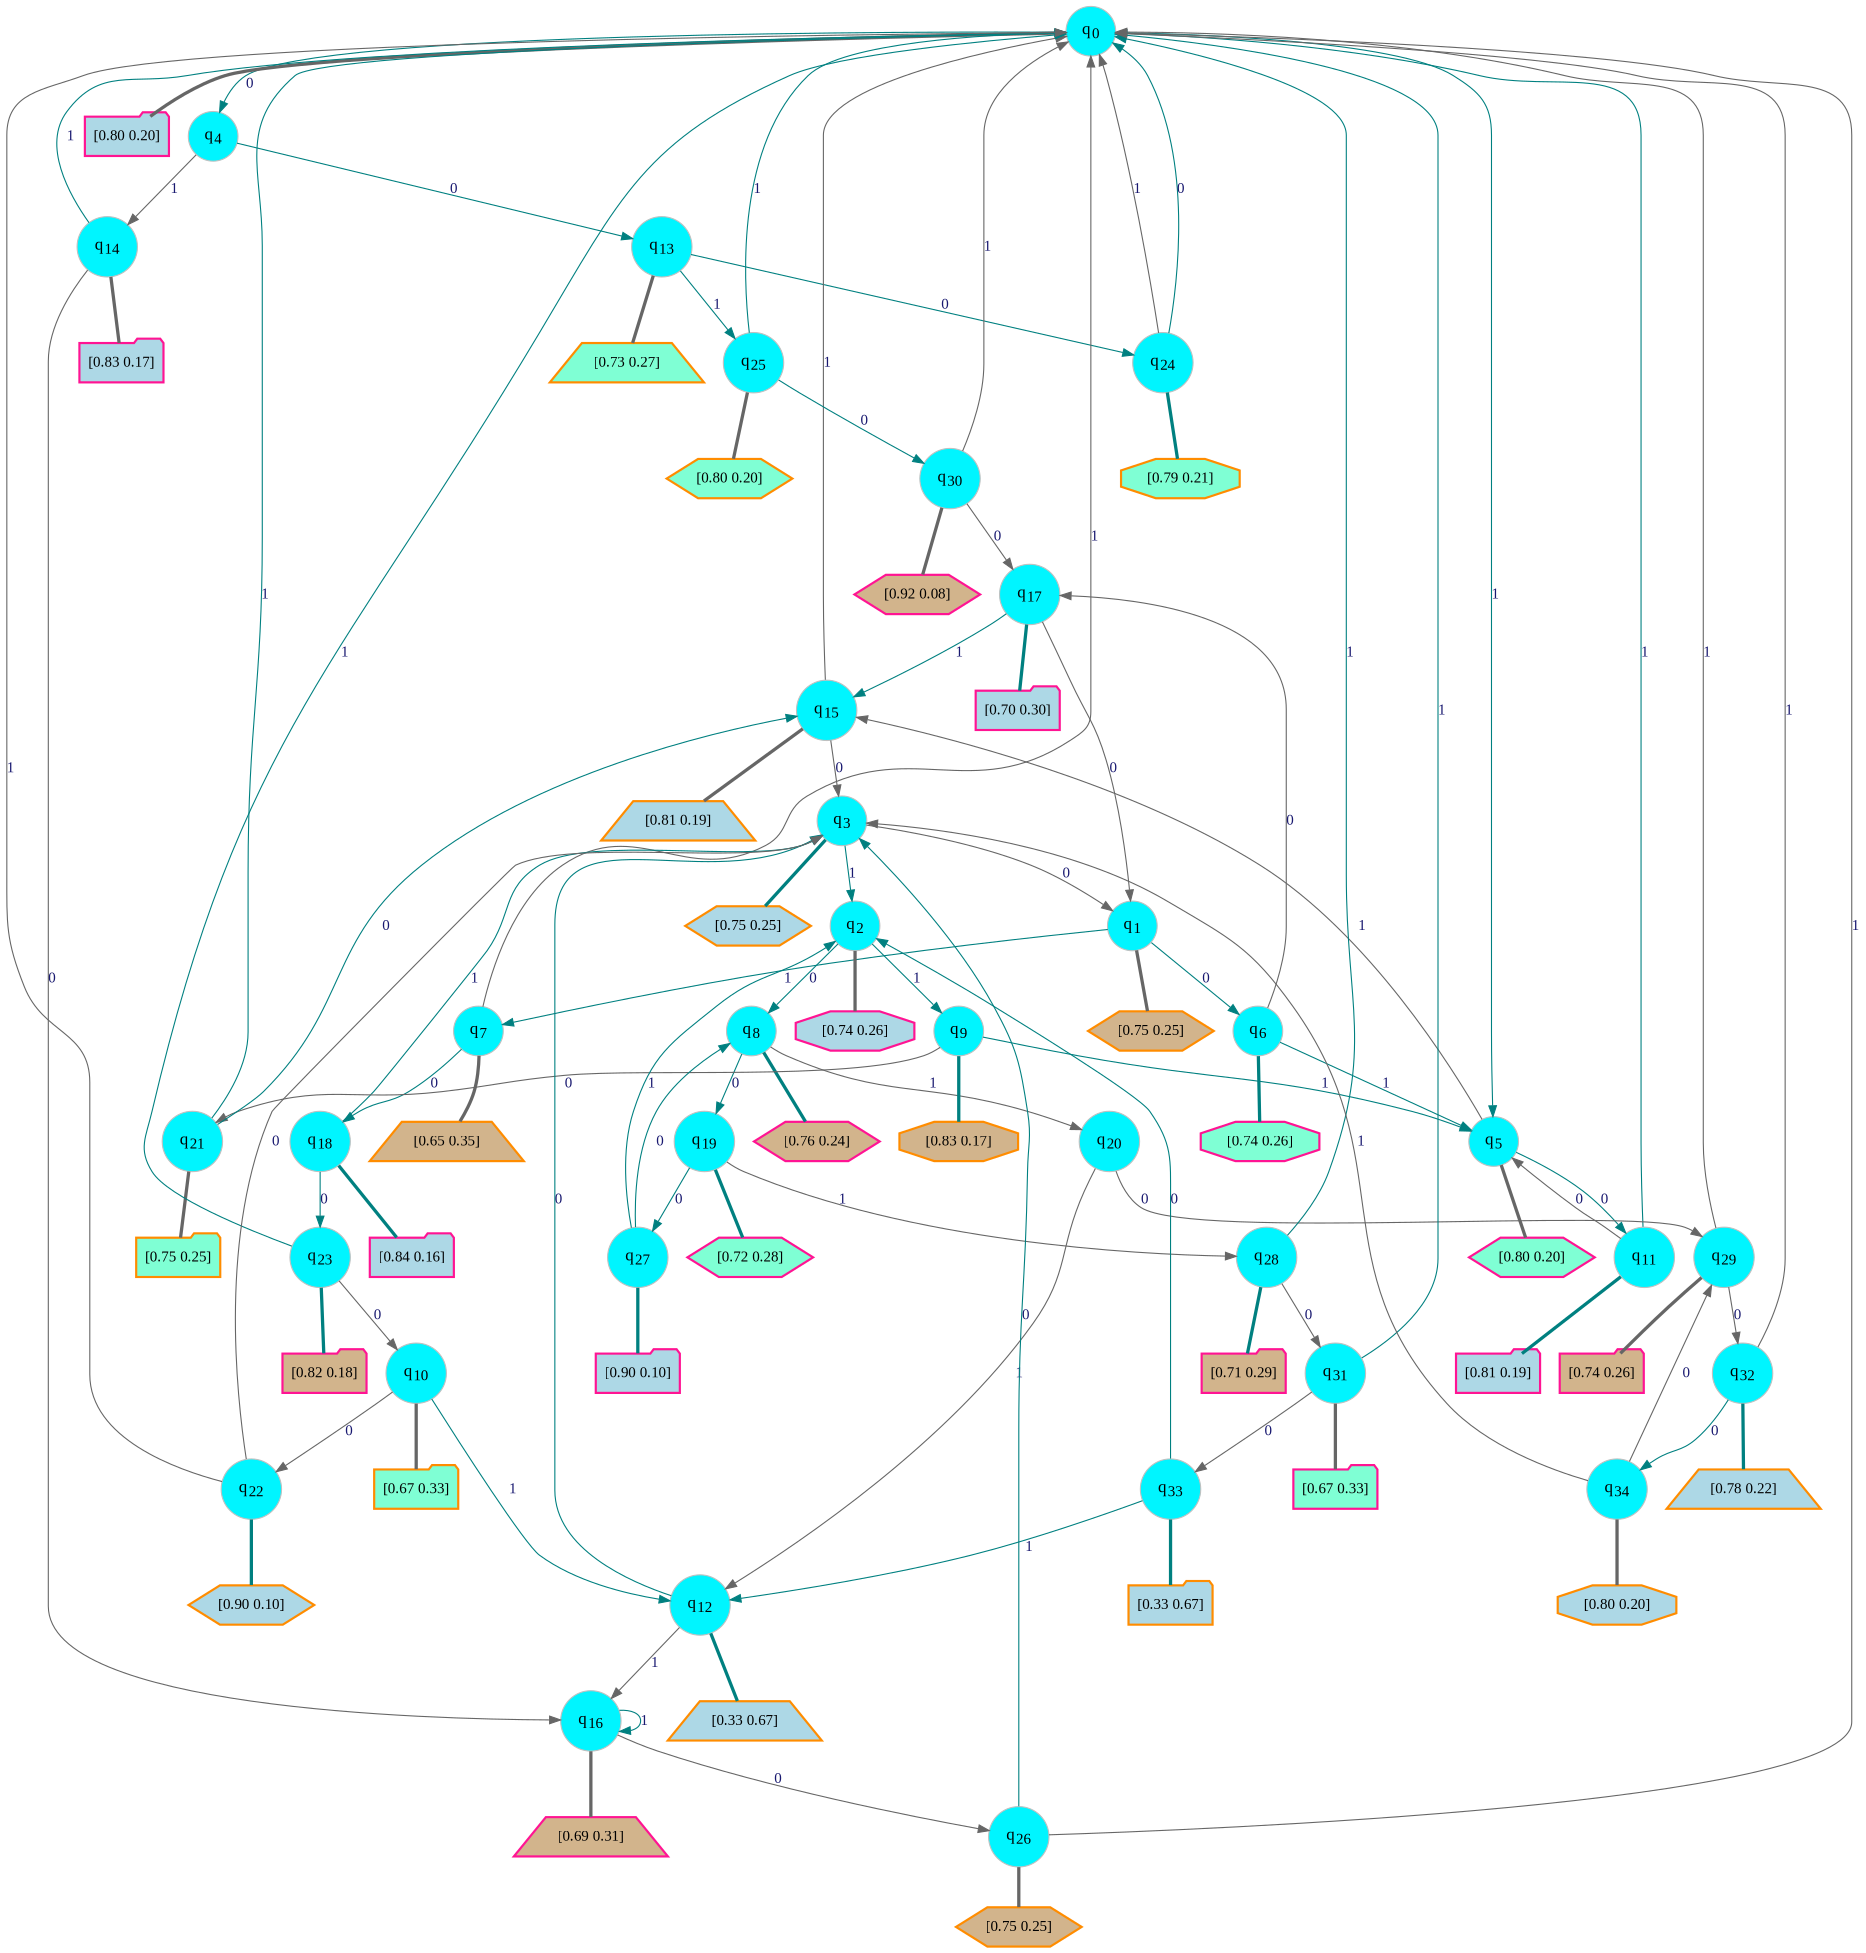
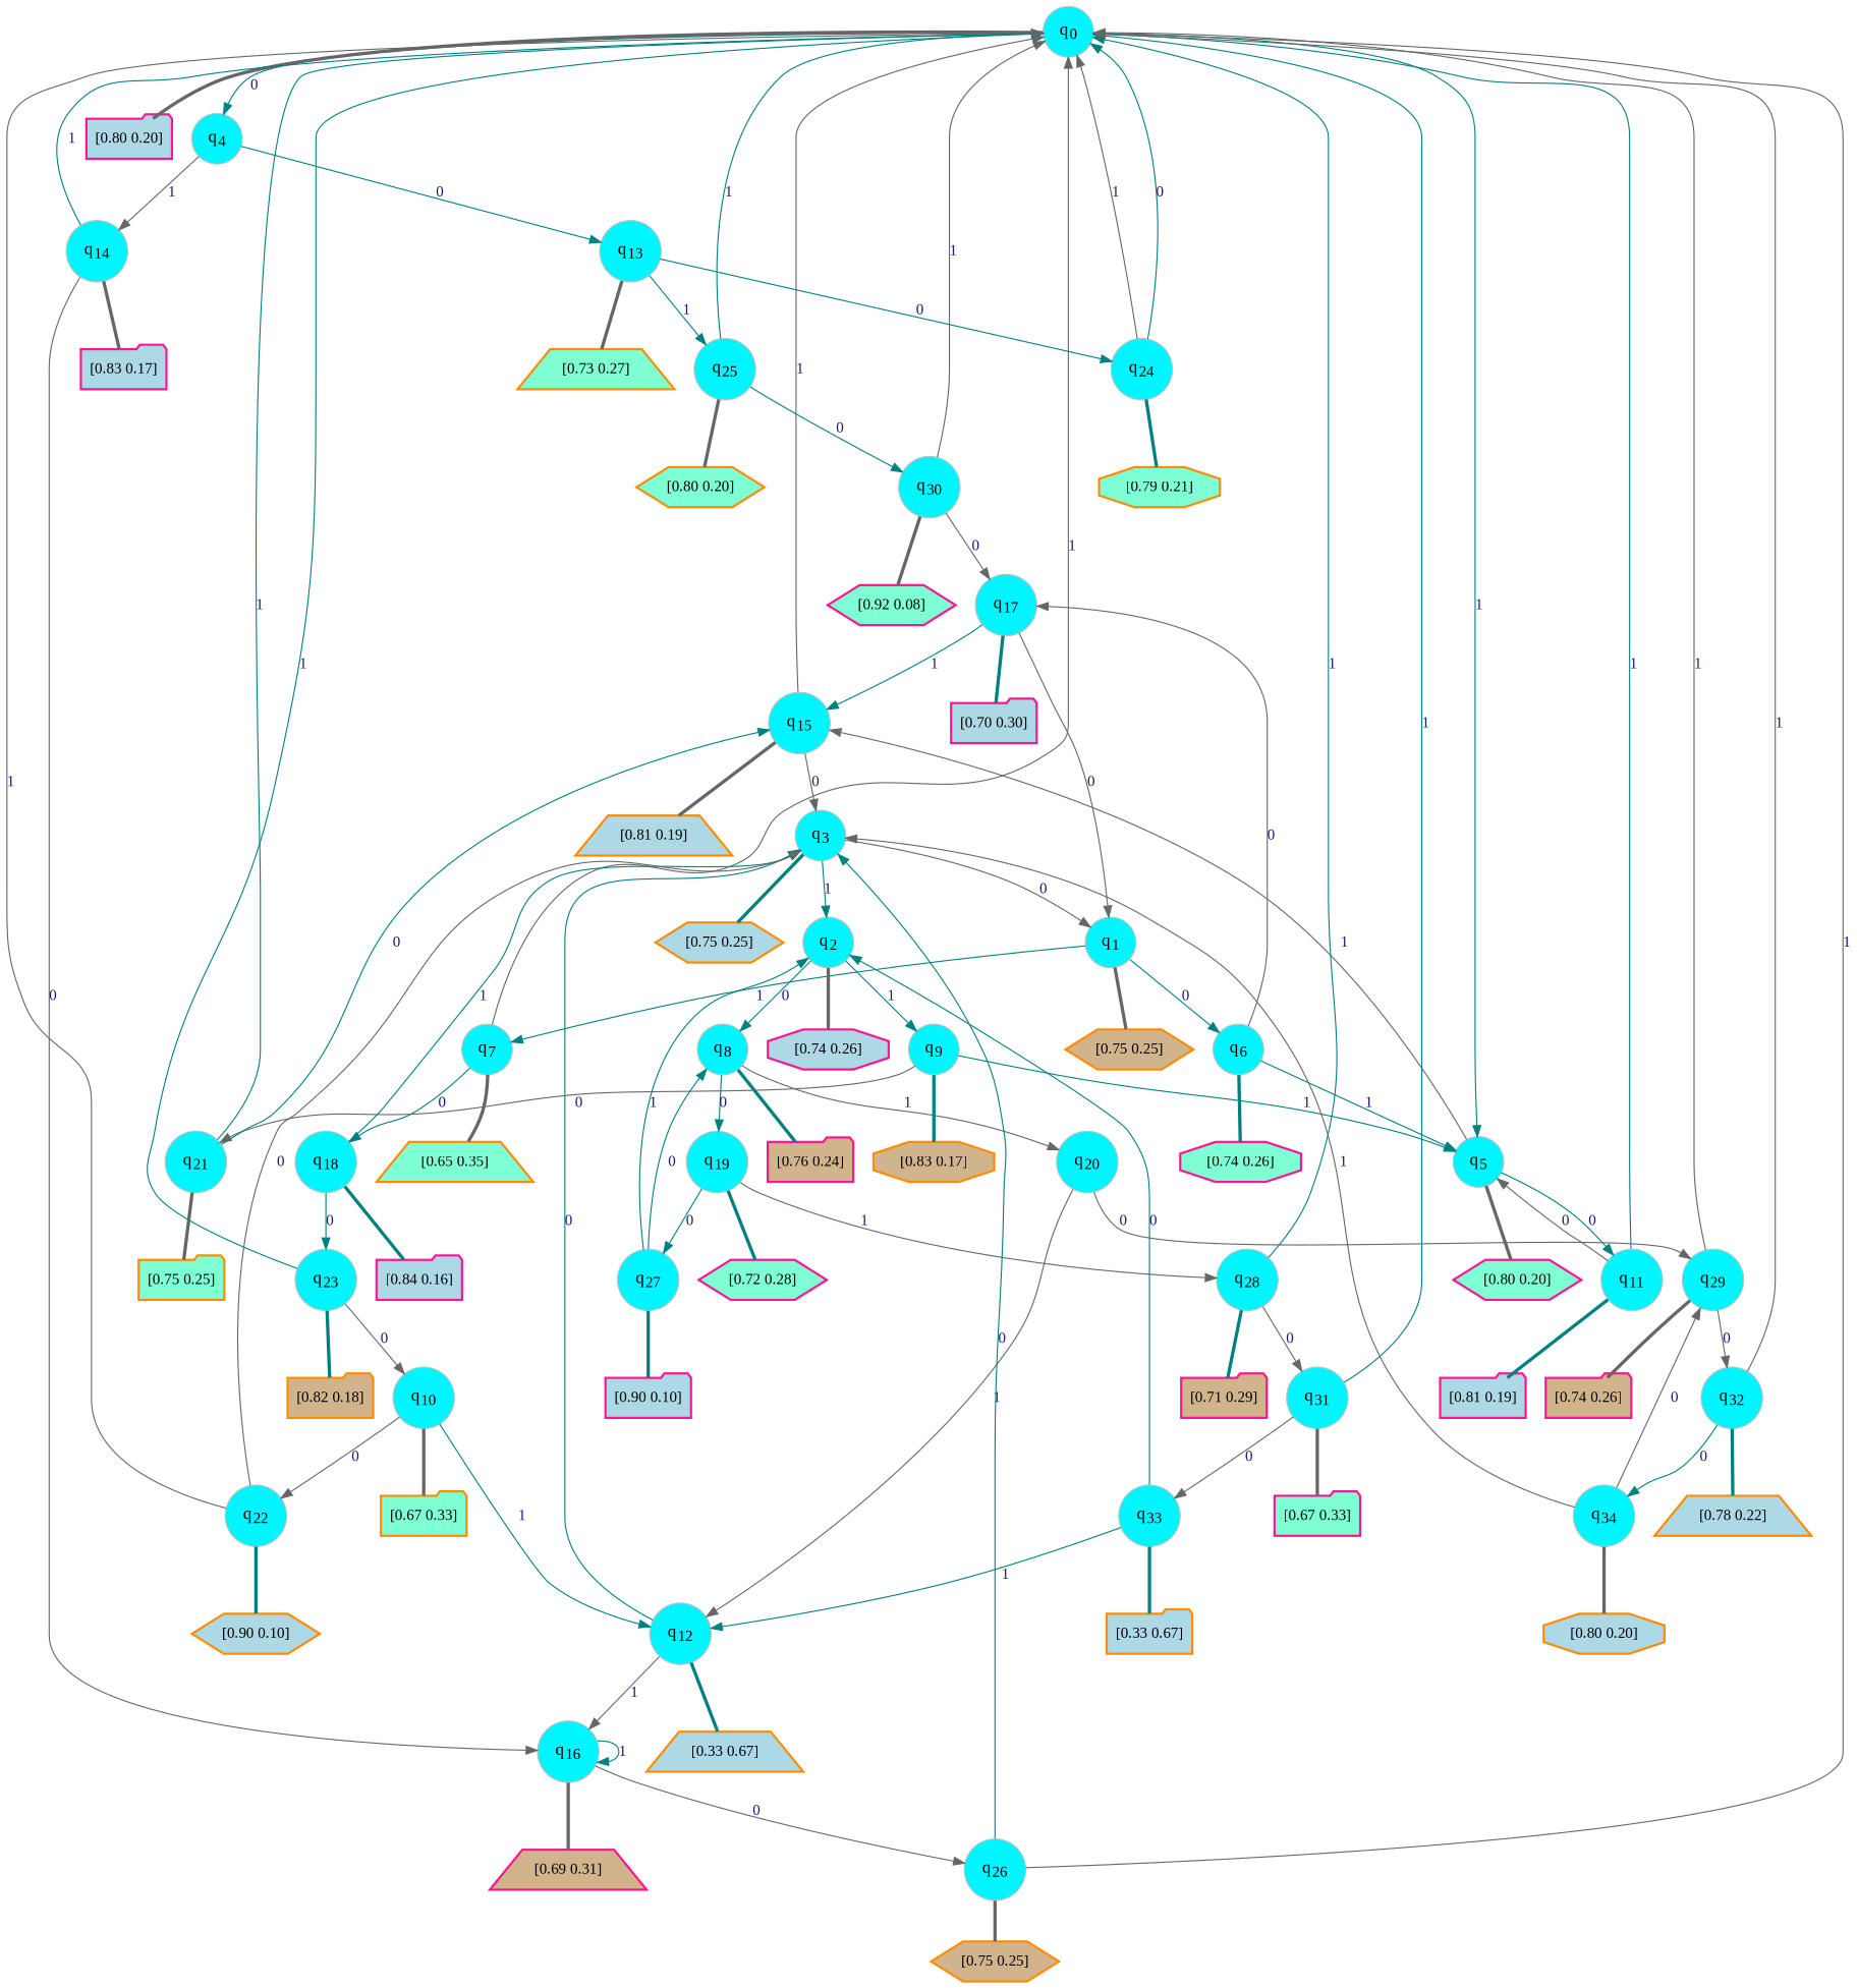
  digraph {
    fontname="Liberation Serif"
    rankdir=TD
    node [color=gray fillcolor=turquoise1 fontcolor=black fontname="Liberation Serif" fontsize=16 fontweight=bold shape=circle style=filled]
    edge [arrowsize=1 color=teal fontcolor=midnightblue fontname="Liberation Serif" fontweight=bold penwidth=1 style=solid weight=20]
    n1 [label=<q<SUB>0</SUB>>]
    n2 [label=<q<SUB>4</SUB>>]
    n3 [label=<q<SUB>5</SUB>>]
    n4 [color=deeppink fillcolor=lightblue fontsize=14 label="[0.80 0.20]" penwidth=2 shape=folder]
    n5 [label=<q<SUB>13</SUB>>]
    n6 [label=<q<SUB>14</SUB>>]
    n7 [label=<q<SUB>11</SUB>>]
    n8 [label=<q<SUB>15</SUB>>]
    n9 [color=deeppink fillcolor=aquamarine fontsize=14 label="[0.80 0.20]" penwidth=2 shape=hexagon]
    n10 [label=<q<SUB>1</SUB>>]
    n11 [label=<q<SUB>6</SUB>>]
    n12 [label=<q<SUB>7</SUB>>]
    n13 [color=darkorange fillcolor=tan fontsize=14 label="[0.75 0.25]" penwidth=2 shape=hexagon]
    n14 [label=<q<SUB>17</SUB>>]
    n15 [color=deeppink fillcolor=aquamarine fontsize=14 label="[0.74 0.26]" penwidth=2 shape=octagon]
    n16 [label=<q<SUB>18</SUB>>]
-   n17 [color=darkorange fillcolor=tan fontsize=14 label="[0.65 0.35]" penwidth=2 shape=trapezium]
+   n17 [color=darkorange fillcolor=aquamarine fontsize=14 label="[0.65 0.35]" penwidth=2 shape=trapezium]
    n18 [label=<q<SUB>2</SUB>>]
    n19 [label=<q<SUB>8</SUB>>]
    n20 [label=<q<SUB>9</SUB>>]
    n21 [color=deeppink fillcolor=lightblue fontsize=14 label="[0.74 0.26]" penwidth=2 shape=octagon]
    n22 [label=<q<SUB>19</SUB>>]
    n23 [label=<q<SUB>20</SUB>>]
-   n24 [color=deeppink fillcolor=tan fontsize=14 label="[0.76 0.24]" penwidth=2 shape=hexagon]
+   n24 [color=deeppink fillcolor=tan fontsize=14 label="[0.76 0.24]" penwidth=2 shape=folder]
    n25 [label=<q<SUB>21</SUB>>]
    n26 [color=darkorange fillcolor=tan fontsize=14 label="[0.83 0.17]" penwidth=2 shape=octagon]
    n27 [label=<q<SUB>3</SUB>>]
    n28 [color=darkorange fillcolor=lightblue fontsize=14 label="[0.75 0.25]" penwidth=2 shape=hexagon]
    n29 [label=<q<SUB>24</SUB>>]
    n30 [label=<q<SUB>25</SUB>>]
    n31 [color=darkorange fillcolor=aquamarine fontsize=14 label="[0.73 0.27]" penwidth=2 shape=trapezium]
    n32 [label=<q<SUB>16</SUB>>]
    n33 [color=deeppink fillcolor=lightblue fontsize=14 label="[0.83 0.17]" penwidth=2 shape=folder]
    n34 [color=deeppink fillcolor=lightblue fontsize=14 label="[0.81 0.19]" penwidth=2 shape=folder]
    n35 [color=darkorange fillcolor=lightblue fontsize=14 label="[0.81 0.19]" penwidth=2 shape=trapezium]
    n36 [color=deeppink fillcolor=lightblue fontsize=14 label="[0.70 0.30]" penwidth=2 shape=folder]
    n37 [label=<q<SUB>23</SUB>>]
    n38 [color=deeppink fillcolor=lightblue fontsize=14 label="[0.84 0.16]" penwidth=2 shape=folder]
    n39 [label=<q<SUB>27</SUB>>]
    n40 [label=<q<SUB>28</SUB>>]
    n41 [color=deeppink fillcolor=aquamarine fontsize=14 label="[0.72 0.28]" penwidth=2 shape=hexagon]
    n42 [label=<q<SUB>12</SUB>>]
    n43 [label=<q<SUB>29</SUB>>]
    n44 [color=darkorange fillcolor=aquamarine fontsize=14 label="[0.75 0.25]" penwidth=2 shape=folder]
    n45 [label=<q<SUB>10</SUB>>]
    n46 [label=<q<SUB>22</SUB>>]
    n47 [color=darkorange fillcolor=aquamarine fontsize=14 label="[0.67 0.33]" penwidth=2 shape=folder]
    n48 [color=darkorange fillcolor=lightblue fontsize=14 label="[0.33 0.67]" penwidth=2 shape=trapezium]
    n49 [color=darkorange fillcolor=lightblue fontsize=14 label="[0.90 0.10]" penwidth=2 shape=hexagon]
    n50 [label=<q<SUB>26</SUB>>]
    n51 [color=deeppink fillcolor=tan fontsize=14 label="[0.69 0.31]" penwidth=2 shape=trapezium]
    n52 [color=darkorange fillcolor=aquamarine fontsize=14 label="[0.79 0.21]" penwidth=2 shape=octagon]
    n53 [label=<q<SUB>30</SUB>>]
    n54 [color=darkorange fillcolor=aquamarine fontsize=14 label="[0.80 0.20]" penwidth=2 shape=hexagon]
    n55 [color=darkorange fillcolor=tan fontsize=14 label="[0.75 0.25]" penwidth=2 shape=hexagon]
-   n56 [color=deeppink fillcolor=tan fontsize=14 label="[0.82 0.18]" penwidth=2 shape=folder]
+   n56 [color=darkorange fillcolor=tan fontsize=14 label="[0.82 0.18]" penwidth=2 shape=folder]
    n57 [color=deeppink fillcolor=lightblue fontsize=14 label="[0.90 0.10]" penwidth=2 shape=folder]
    n58 [label=<q<SUB>31</SUB>>]
    n59 [color=deeppink fillcolor=tan fontsize=14 label="[0.71 0.29]" penwidth=2 shape=folder]
    n60 [label=<q<SUB>32</SUB>>]
    n61 [color=deeppink fillcolor=tan fontsize=14 label="[0.74 0.26]" penwidth=2 shape=folder]
-   n62 [color=deeppink fillcolor=tan fontsize=14 label="[0.92 0.08]" penwidth=2 shape=hexagon]
+   n62 [color=deeppink fillcolor=aquamarine fontsize=14 label="[0.92 0.08]" penwidth=2 shape=hexagon]
    n63 [label=<q<SUB>33</SUB>>]
    n64 [color=deeppink fillcolor=aquamarine fontsize=14 label="[0.67 0.33]" penwidth=2 shape=folder]
    n65 [label=<q<SUB>34</SUB>>]
    n66 [color=darkorange fillcolor=lightblue fontsize=14 label="[0.78 0.22]" penwidth=2 shape=trapezium]
    n67 [color=darkorange fillcolor=lightblue fontsize=14 label="[0.33 0.67]" penwidth=2 shape=folder]
    n68 [color=darkorange fillcolor=lightblue fontsize=14 label="[0.80 0.20]" penwidth=2 shape=octagon]
    n1 -> n2 [label=0]
    n1 -> n3 [label=1]
    n1 -> n4 [arrowhead=none color=gray40 penwidth=3]
    n2 -> n5 [label=0]
    n2 -> n6 [color=gray40 label=1]
    n3 -> n7 [label=0]
    n3 -> n8 [color=gray40 label=1]
    n3 -> n9 [arrowhead=none color=gray40 penwidth=3]
    n5 -> n29 [label=0]
    n5 -> n30 [label=1]
    n5 -> n31 [arrowhead=none color=gray40 penwidth=3]
    n6 -> n1 [label=1]
    n6 -> n32 [color=gray40 label=0]
    n6 -> n33 [arrowhead=none color=gray40 penwidth=3]
    n7 -> n1 [label=1]
    n7 -> n3 [color=gray40 label=0]
    n7 -> n34 [arrowhead=none penwidth=3]
    n8 -> n1 [color=gray40 label=1]
    n8 -> n27 [color=gray40 label=0]
    n8 -> n35 [arrowhead=none color=gray40 penwidth=3]
    n10 -> n11 [label=0]
    n10 -> n12 [label=1]
    n10 -> n13 [arrowhead=none color=gray40 penwidth=3]
    n11 -> n3 [label=1]
    n11 -> n14 [color=gray40 label=0]
    n11 -> n15 [arrowhead=none penwidth=3]
    n12 -> n1 [color=gray40 label=1]
    n12 -> n16 [label=0]
    n12 -> n17 [arrowhead=none color=gray40 penwidth=3]
    n14 -> n8 [label=1]
    n14 -> n10 [color=gray40 label=0]
    n14 -> n36 [arrowhead=none penwidth=3]
    n16 -> n27 [label=1]
    n16 -> n37 [label=0]
    n16 -> n38 [arrowhead=none penwidth=3]
    n18 -> n19 [label=0]
    n18 -> n20 [label=1]
    n18 -> n21 [arrowhead=none color=gray40 penwidth=3]
    n19 -> n22 [label=0]
    n19 -> n23 [color=gray40 label=1]
    n19 -> n24 [arrowhead=none penwidth=3]
    n20 -> n3 [label=1]
    n20 -> n25 [color=gray40 label=0]
    n20 -> n26 [arrowhead=none penwidth=3]
    n22 -> n39 [label=0]
    n22 -> n40 [color=gray40 label=1]
    n22 -> n41 [arrowhead=none penwidth=3]
    n23 -> n42 [color=gray40 label=1]
    n23 -> n43 [color=gray40 label=0]
    n25 -> n1 [label=1]
    n25 -> n8 [label=0]
    n25 -> n44 [arrowhead=none color=gray40 penwidth=3]
    n27 -> n10 [color=gray40 label=0]
    n27 -> n18 [label=1]
    n27 -> n28 [arrowhead=none penwidth=3]
    n29 -> n1 [label=0]
    n29 -> n1 [color=gray40 label=1]
    n29 -> n52 [arrowhead=none penwidth=3]
    n30 -> n1 [label=1]
    n30 -> n53 [label=0]
    n30 -> n54 [arrowhead=none color=gray40 penwidth=3]
    n32 -> n32 [label=1]
    n32 -> n50 [color=gray40 label=0]
    n32 -> n51 [arrowhead=none color=gray40 penwidth=3]
    n37 -> n1 [label=1]
    n37 -> n45 [color=gray40 label=0]
    n37 -> n56 [arrowhead=none penwidth=3]
    n39 -> n18 [label=1]
    n39 -> n19 [label=0]
    n39 -> n57 [arrowhead=none penwidth=3]
    n40 -> n1 [label=1]
    n40 -> n58 [color=gray40 label=0]
    n40 -> n59 [arrowhead=none penwidth=3]
    n42 -> n27 [label=0]
    n42 -> n32 [color=gray40 label=1]
    n42 -> n48 [arrowhead=none penwidth=3]
    n43 -> n1 [color=gray40 label=1]
    n43 -> n60 [color=gray40 label=0]
    n43 -> n61 [arrowhead=none color=gray40 penwidth=3]
    n45 -> n42 [label=1]
    n45 -> n46 [color=gray40 label=0]
    n45 -> n47 [arrowhead=none color=gray40 penwidth=3]
    n46 -> n1 [color=gray40 label=1]
    n46 -> n27 [color=gray40 label=0]
    n46 -> n49 [arrowhead=none penwidth=3]
    n50 -> n1 [color=gray40 label=1]
    n50 -> n27 [label=0]
    n50 -> n55 [arrowhead=none color=gray40 penwidth=3]
    n53 -> n1 [color=gray40 label=1]
    n53 -> n14 [color=gray40 label=0]
    n53 -> n62 [arrowhead=none color=gray40 penwidth=3]
    n58 -> n1 [label=1]
    n58 -> n63 [color=gray40 label=0]
    n58 -> n64 [arrowhead=none color=gray40 penwidth=3]
    n60 -> n1 [color=gray40 label=1]
    n60 -> n65 [label=0]
    n60 -> n66 [arrowhead=none penwidth=3]
    n63 -> n18 [label=0]
    n63 -> n42 [label=1]
    n63 -> n67 [arrowhead=none penwidth=3]
    n65 -> n27 [color=gray40 label=1]
    n65 -> n43 [color=gray40 label=0]
    n65 -> n68 [arrowhead=none color=gray40 penwidth=3]
  }
